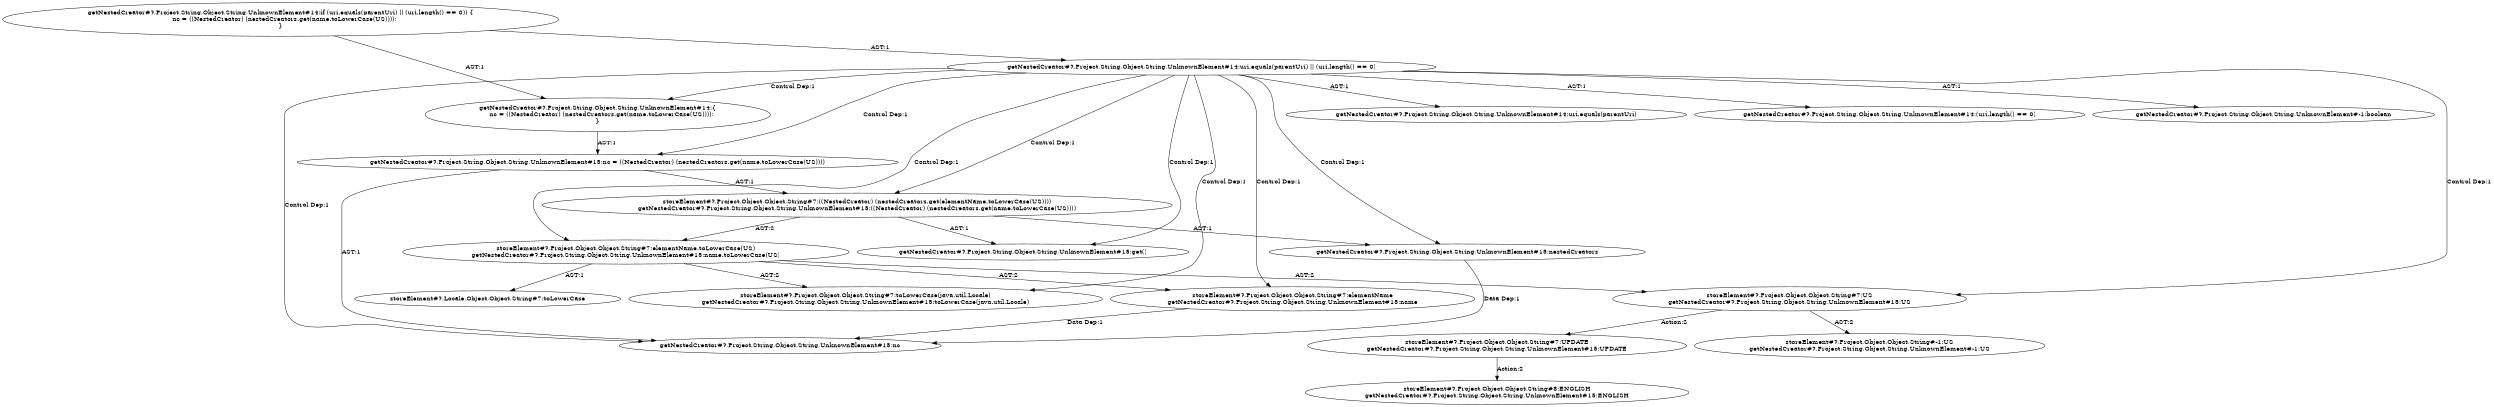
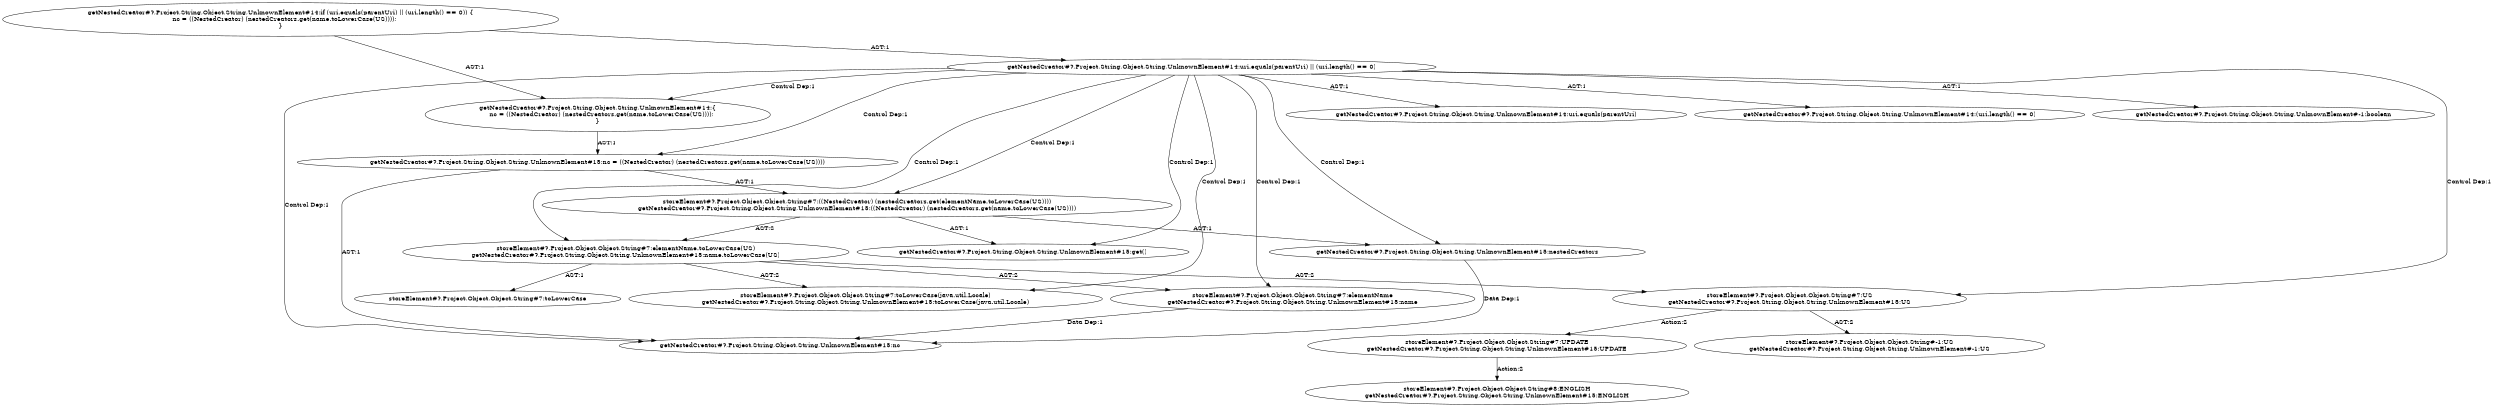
  digraph {
    node [shape=ellipse]
    n1 [label="storeElement#?,Project,Object,Object,String#7:UPDATE\ngetNestedCreator#?,Project,String,Object,String,UnknownElement#15:UPDATE"]
    n2 [label="storeElement#?,Project,Object,Object,String#8:ENGLISH\ngetNestedCreator#?,Project,String,Object,String,UnknownElement#15:ENGLISH"]
    n3 [label="storeElement#?,Project,Object,Object,String#7:US\ngetNestedCreator#?,Project,String,Object,String,UnknownElement#15:US"]
    n4 [label="storeElement#?,Project,Object,Object,String#-1:US\ngetNestedCreator#?,Project,String,Object,String,UnknownElement#-1:US"]
    n5 [label="storeElement#?,Project,Object,Object,String#7:elementName.toLowerCase(US)\ngetNestedCreator#?,Project,String,Object,String,UnknownElement#15:name.toLowerCase(US)"]
-   n6 [label="storeElement#?,Locale,Object,Object,String#7:toLowerCase"]
+   n6 [label="storeElement#?,Project,Object,Object,String#7:toLowerCase"]
    n7 [label="storeElement#?,Project,Object,Object,String#7:elementName\ngetNestedCreator#?,Project,String,Object,String,UnknownElement#15:name"]
    n8 [label="storeElement#?,Project,Object,Object,String#7:toLowerCase(java.util.Locale)\ngetNestedCreator#?,Project,String,Object,String,UnknownElement#15:toLowerCase(java.util.Locale)"]
    n9 [label="storeElement#?,Project,Object,Object,String#7:((NestedCreator) (nestedCreators.get(elementName.toLowerCase(US))))\ngetNestedCreator#?,Project,String,Object,String,UnknownElement#15:((NestedCreator) (nestedCreators.get(name.toLowerCase(US))))"]
    n10 [label="getNestedCreator#?,Project,String,Object,String,UnknownElement#15:get()"]
    n11 [label="getNestedCreator#?,Project,String,Object,String,UnknownElement#15:nestedCreators"]
    n12 [label="getNestedCreator#?,Project,String,Object,String,UnknownElement#15:nc"]
    n13 [label="getNestedCreator#?,Project,String,Object,String,UnknownElement#14:uri.equals(parentUri)"]
    n14 [label="getNestedCreator#?,Project,String,Object,String,UnknownElement#14:\{\n    nc = ((NestedCreator) (nestedCreators.get(name.toLowerCase(US))));\n\}"]
    n15 [label="getNestedCreator#?,Project,String,Object,String,UnknownElement#15:nc = ((NestedCreator) (nestedCreators.get(name.toLowerCase(US))))"]
    n16 [label="getNestedCreator#?,Project,String,Object,String,UnknownElement#14:(uri.length() == 0)"]
    n17 [label="getNestedCreator#?,Project,String,Object,String,UnknownElement#14:if (uri.equals(parentUri) || (uri.length() == 0)) \{\n    nc = ((NestedCreator) (nestedCreators.get(name.toLowerCase(US))));\n\}"]
    n18 [label="getNestedCreator#?,Project,String,Object,String,UnknownElement#14:uri.equals(parentUri) || (uri.length() == 0)"]
    n19 [label="getNestedCreator#?,Project,String,Object,String,UnknownElement#-1:boolean"]
    n1 -> n2 [label="Action:2"]
    n3 -> n1 [label="Action:2"]
    n3 -> n4 [label="AST:2"]
    n5 -> n3 [label="AST:2"]
    n5 -> n6 [label="AST:1"]
    n5 -> n7 [label="AST:2"]
    n5 -> n8 [label="AST:2"]
    n7 -> n12 [label="Data Dep:1"]
    n9 -> n5 [label="AST:2"]
    n9 -> n10 [label="AST:1"]
    n9 -> n11 [label="AST:1"]
    n11 -> n12 [label="Data Dep:1"]
    n14 -> n15 [label="AST:1"]
    n15 -> n9 [label="AST:1"]
    n15 -> n12 [label="AST:1"]
    n17 -> n14 [label="AST:1"]
    n17 -> n18 [label="AST:1"]
    n18 -> n3 [label="Control Dep:1"]
    n18 -> n5 [label="Control Dep:1"]
    n18 -> n7 [label="Control Dep:1"]
    n18 -> n8 [label="Control Dep:1"]
    n18 -> n9 [label="Control Dep:1"]
    n18 -> n10 [label="Control Dep:1"]
    n18 -> n11 [label="Control Dep:1"]
    n18 -> n12 [label="Control Dep:1"]
    n18 -> n13 [label="AST:1"]
    n18 -> n14 [label="Control Dep:1"]
    n18 -> n15 [label="Control Dep:1"]
    n18 -> n16 [label="AST:1"]
    n18 -> n19 [label="AST:1"]
  }
